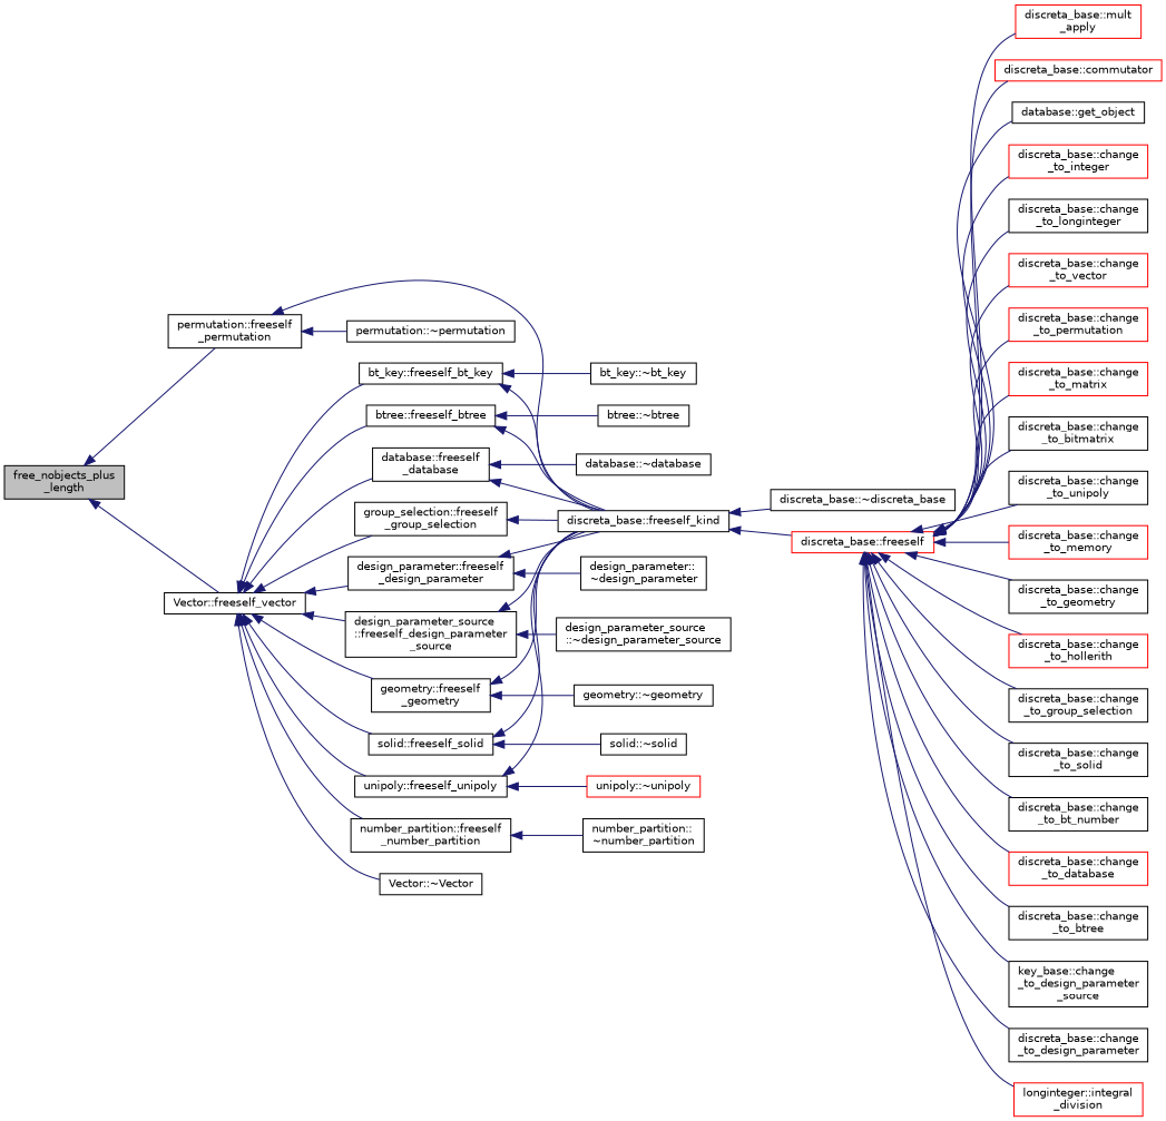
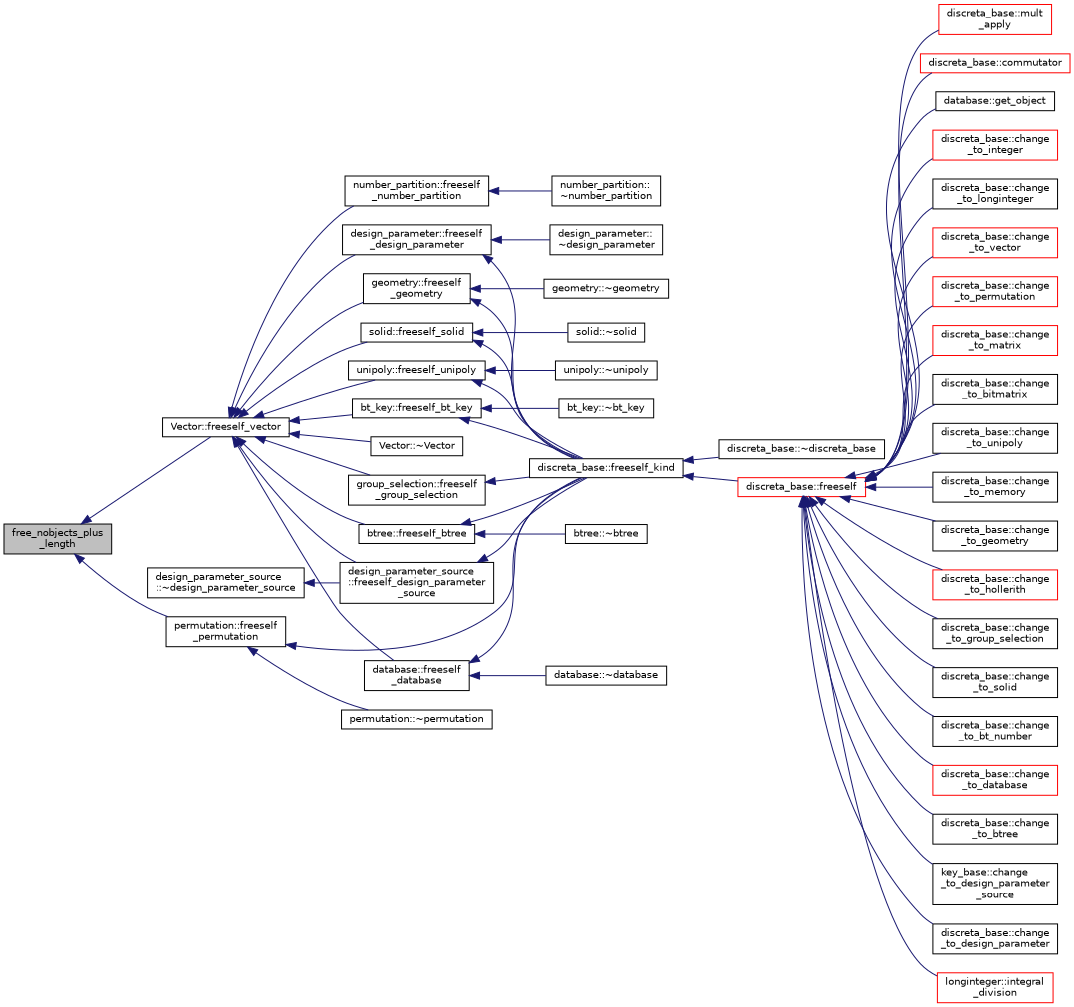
  digraph {
    fontname="DejaVu Sans"
    rankdir=LR
    node [color=black fillcolor=white fontname="DejaVu Sans" fontsize=10 shape=record style=filled]
    edge [color=midnightblue dir=back fontname="DejaVu Sans" fontsize=10 labelfontname=Helvetica labelfontsize=10 style=solid]
    n1 [fillcolor=grey75 fontcolor=black height=0.2 label="free_nobjects_plus\l_length" width=0.4]
    n2 [height=0.2 label="permutation::freeself\l_permutation" width=0.4]
    n3 [height=0.2 label="Vector::freeself_vector" width=0.4]
    n4 [height=0.2 label="discreta_base::freeself_kind" width=0.4]
    n5 [height=0.2 label="permutation::~permutation" width=0.4]
    n6 [height=0.2 label="bt_key::freeself_bt_key" width=0.4]
    n7 [height=0.2 label="btree::freeself_btree" width=0.4]
    n8 [height=0.2 label="database::freeself\l_database" width=0.4]
    n9 [height=0.2 label="design_parameter::freeself\l_design_parameter" width=0.4]
    n10 [height=0.2 label="design_parameter_source\l::freeself_design_parameter\l_source" width=0.4]
    n11 [height=0.2 label="geometry::freeself\l_geometry" width=0.4]
    n12 [height=0.2 label="group_selection::freeself\l_group_selection" width=0.4]
    n13 [height=0.2 label="number_partition::freeself\l_number_partition" width=0.4]
    n14 [height=0.2 label="solid::freeself_solid" width=0.4]
    n15 [height=0.2 label="unipoly::freeself_unipoly" width=0.4]
    n16 [height=0.2 label="Vector::~Vector" width=0.4]
    n17 [height=0.2 label="discreta_base::~discreta_base" width=0.4]
    n18 [color=red height=0.2 label="discreta_base::freeself" width=0.4]
    n19 [color=red height=0.2 label="discreta_base::mult\l_apply" width=0.4]
    n20 [color=red height=0.2 label="discreta_base::commutator" width=0.4]
    n21 [height=0.2 label="database::get_object" width=0.4]
    n22 [color=red height=0.2 label="discreta_base::change\l_to_integer" width=0.4]
    n23 [height=0.2 label="discreta_base::change\l_to_longinteger" width=0.4]
    n24 [color=red height=0.2 label="discreta_base::change\l_to_vector" width=0.4]
    n25 [color=red height=0.2 label="discreta_base::change\l_to_permutation" width=0.4]
    n26 [color=red height=0.2 label="discreta_base::change\l_to_matrix" width=0.4]
    n27 [height=0.2 label="discreta_base::change\l_to_bitmatrix" width=0.4]
    n28 [height=0.2 label="discreta_base::change\l_to_unipoly" width=0.4]
-   n29 [color=red height=0.2 label="discreta_base::change\l_to_memory" width=0.4]
+   n29 [height=0.2 label="discreta_base::change\l_to_memory" width=0.4]
    n30 [height=0.2 label="discreta_base::change\l_to_geometry" width=0.4]
    n31 [color=red height=0.2 label="discreta_base::change\l_to_hollerith" width=0.4]
    n32 [height=0.2 label="discreta_base::change\l_to_group_selection" width=0.4]
    n33 [height=0.2 label="discreta_base::change\l_to_solid" width=0.4]
    n34 [height=0.2 label="discreta_base::change\l_to_bt_number" width=0.4]
    n35 [color=red height=0.2 label="discreta_base::change\l_to_database" width=0.4]
    n36 [height=0.2 label="discreta_base::change\l_to_btree" width=0.4]
    n37 [height=0.2 label="key_base::change\l_to_design_parameter\l_source" width=0.4]
    n38 [height=0.2 label="discreta_base::change\l_to_design_parameter" width=0.4]
    n39 [color=red height=0.2 label="longinteger::integral\l_division" width=0.4]
    n40 [height=0.2 label="bt_key::~bt_key" width=0.4]
    n41 [height=0.2 label="btree::~btree" width=0.4]
    n42 [height=0.2 label="database::~database" width=0.4]
    n43 [height=0.2 label="design_parameter::\l~design_parameter" width=0.4]
    n44 [height=0.2 label="design_parameter_source\l::~design_parameter_source" width=0.4]
    n45 [height=0.2 label="geometry::~geometry" width=0.4]
    n46 [height=0.2 label="number_partition::\l~number_partition" width=0.4]
    n47 [height=0.2 label="solid::~solid" width=0.4]
-   n48 [color=red height=0.2 label="unipoly::~unipoly" width=0.4]
+   n48 [height=0.2 label="unipoly::~unipoly" width=0.4]
    n1 -> n2
    n1 -> n3
    n2 -> n4
    n2 -> n5
    n3 -> n6
    n3 -> n7
    n3 -> n8
    n3 -> n9
    n3 -> n10
    n3 -> n11
    n3 -> n12
    n3 -> n13
    n3 -> n14
    n3 -> n15
    n3 -> n16
    n4 -> n17
    n4 -> n18
    n6 -> n4
    n6 -> n40
    n7 -> n4
    n7 -> n41
    n8 -> n4
    n8 -> n42
    n9 -> n4
    n9 -> n43
    n10 -> n4
-   n10 -> n44
+   n44 -> n10
    n11 -> n4
    n11 -> n45
    n12 -> n4
    n13 -> n46
    n14 -> n4
    n14 -> n47
    n15 -> n4
    n15 -> n48
    n18 -> n19
    n18 -> n20
    n18 -> n21
    n18 -> n22
    n18 -> n23
    n18 -> n24
    n18 -> n25
    n18 -> n26
    n18 -> n27
    n18 -> n28
    n18 -> n29
    n18 -> n30
    n18 -> n31
    n18 -> n32
    n18 -> n33
    n18 -> n34
    n18 -> n35
    n18 -> n36
    n18 -> n37
    n18 -> n38
    n18 -> n39
  }
